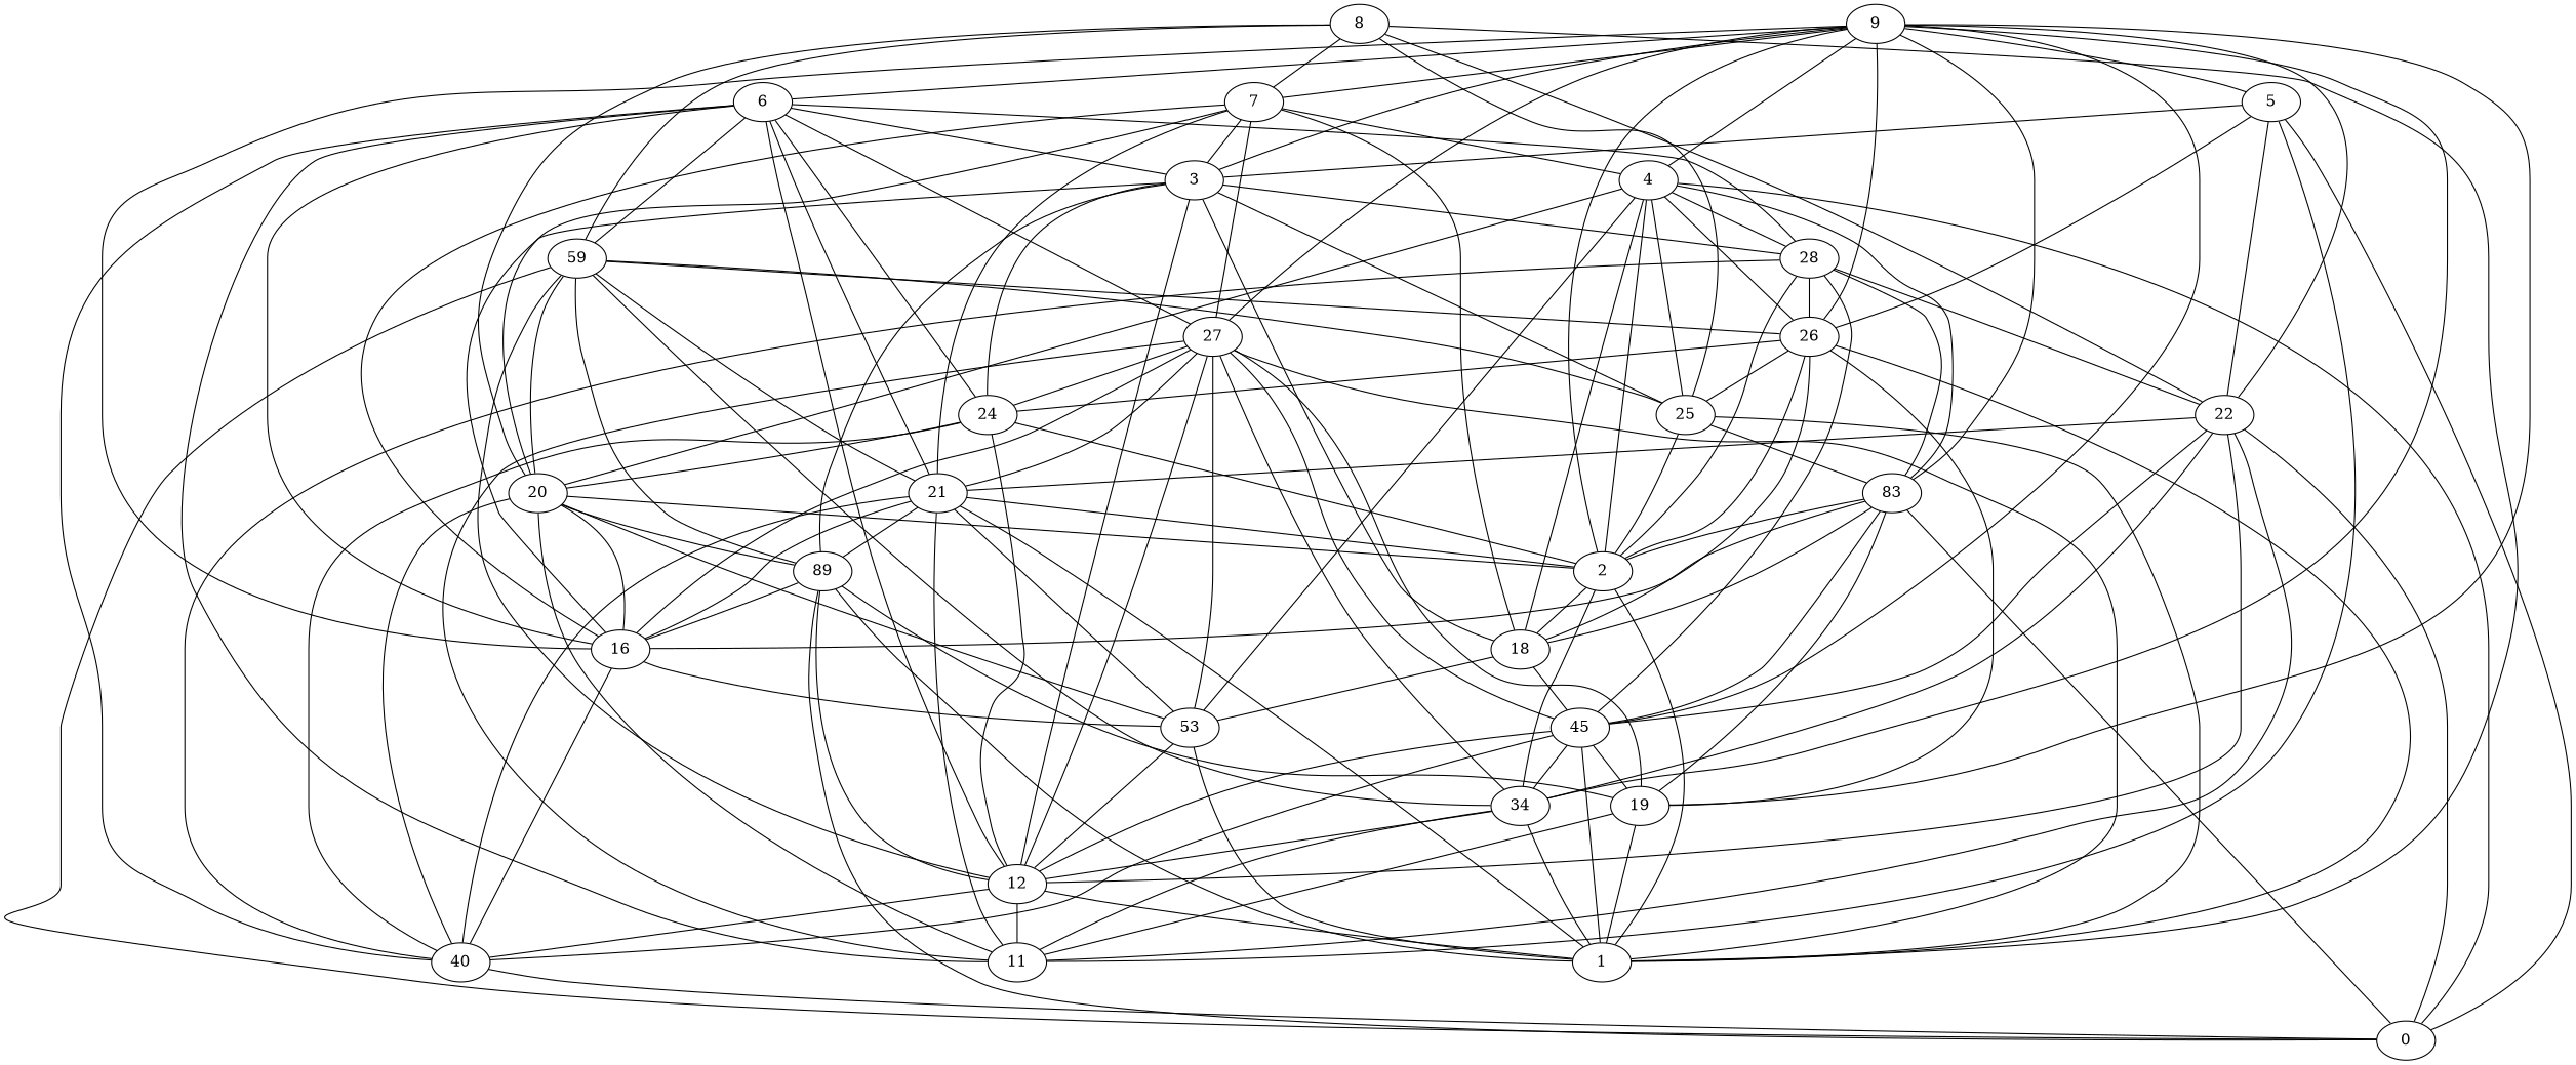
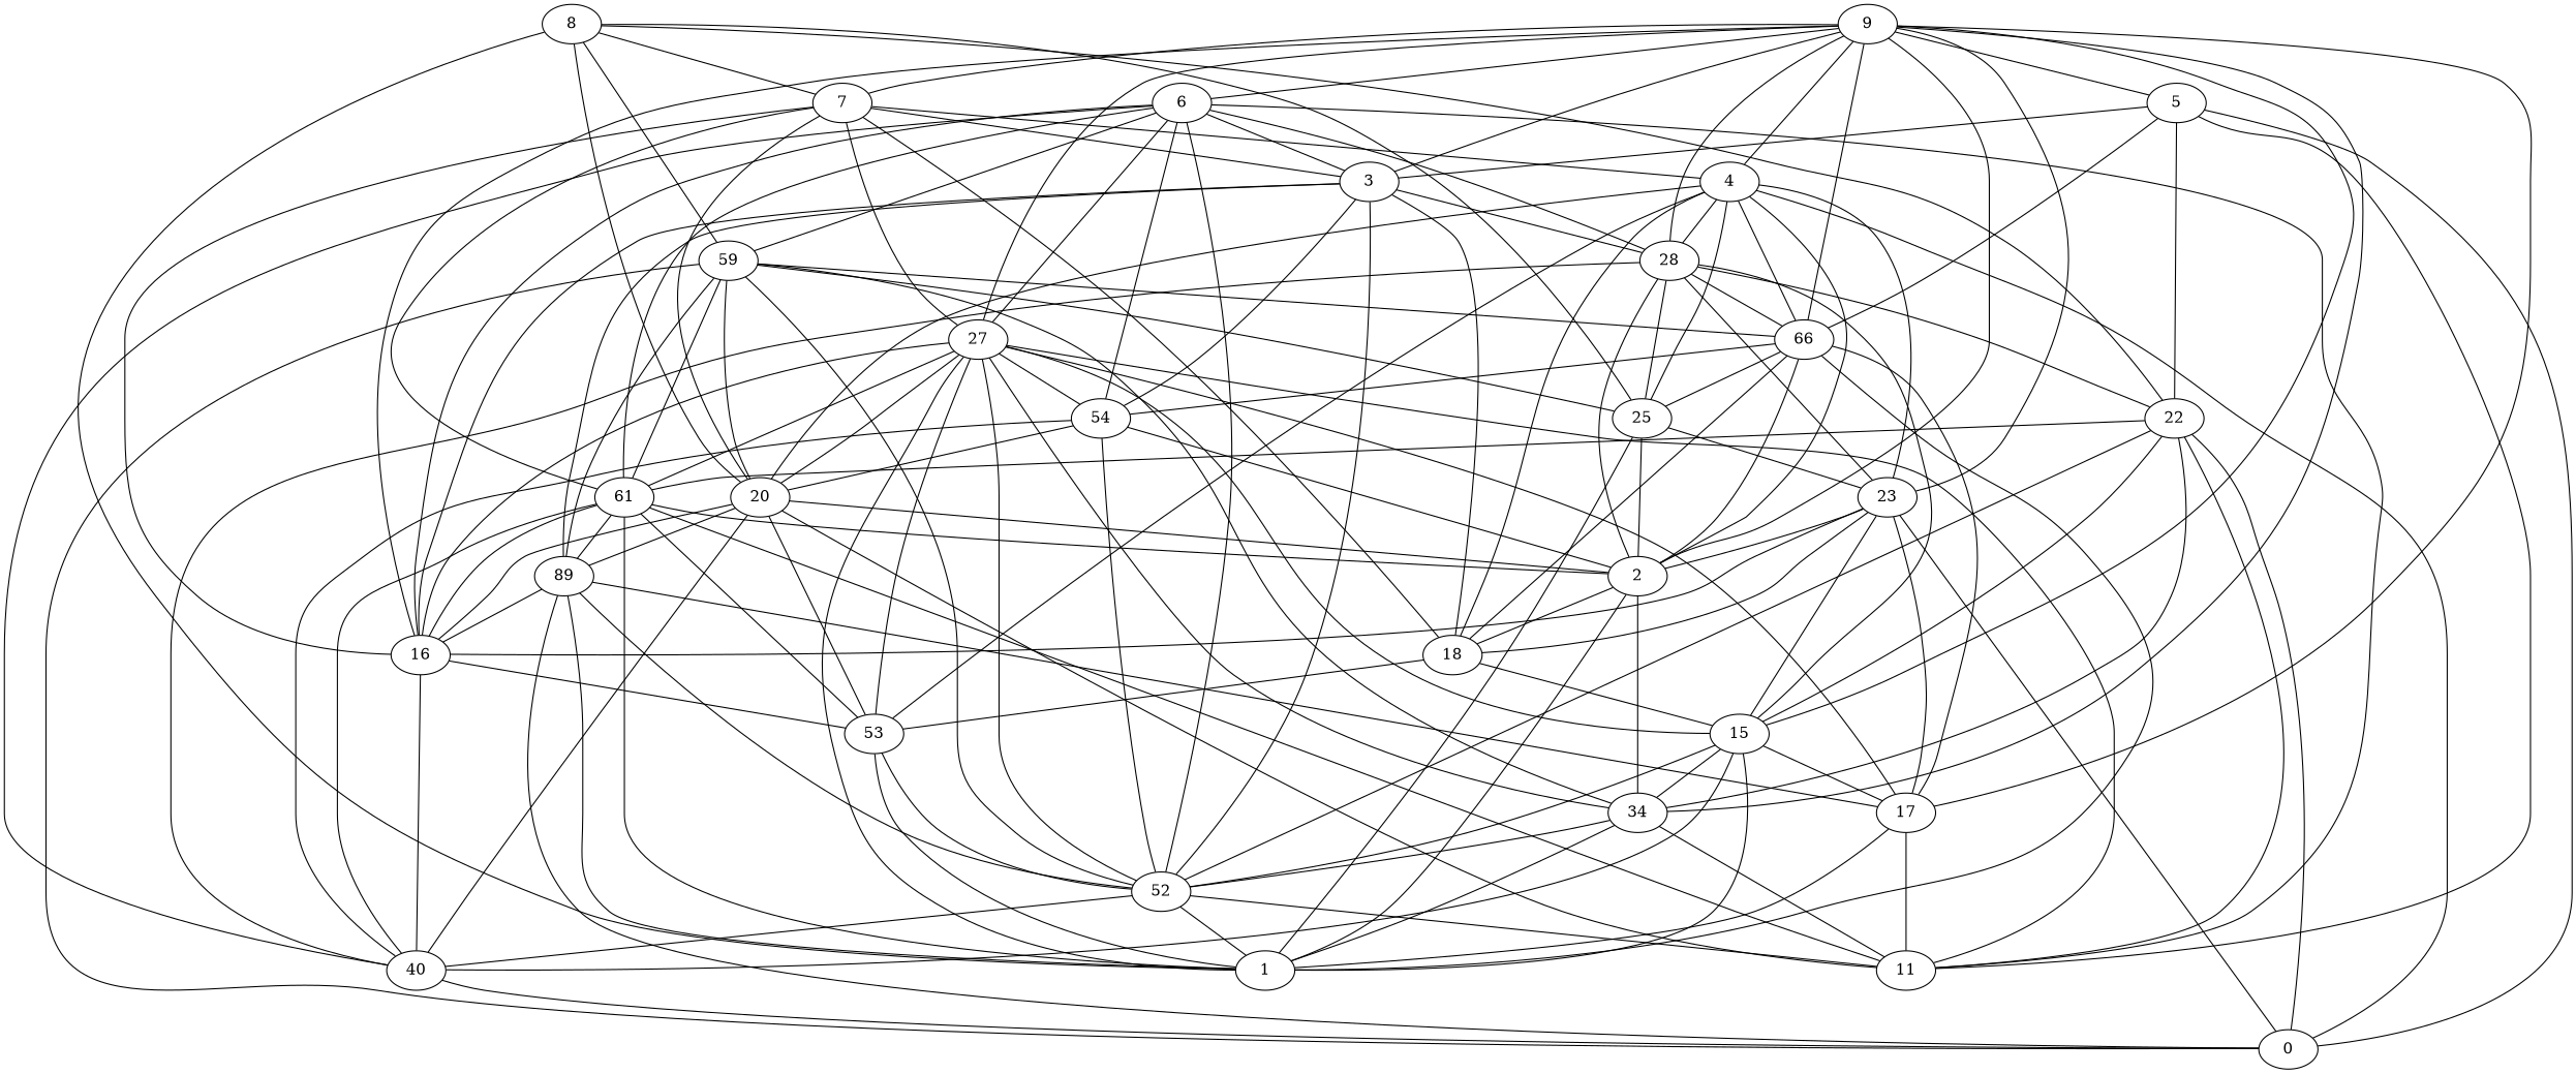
  digraph {
    edge [color=black dir=none]
    5
    16
    3
    0
-   26
+   26 [label=66]
    11
    22
    n8 [label=40]
    n9 [label=53]
-   12
-   24
+   12 [label=52]
+   24 [label=54]
    18
    n13 [label=89]
    28
    n15 [label=59]
    25
    20
    n18 [label=34]
-   21
+   21 [label=61]
    1
    2
-   23 [label=83]
-   15 [label=45]
+   23
+   15
    27
-   17 [label=19]
+   17
    9
    7
    4
    6
    8
    subgraph sub_1 {
      5
      16
      3
      0
      26
      11
      22
      n8
      n9
      12
      24
      18
      n13
      28
      n15
      25
      20
      n18
      21
      1
      2
      23
      15
      27
      17
      9
      7
      4
      6
      8
    }
    5 -> 3
    5 -> 0
    5 -> 26
    5 -> 11
    5 -> 22
    16 -> n8
    16 -> n9
    3 -> 16
    3 -> 12
    3 -> 24
    3 -> 18
    3 -> n13
    3 -> 28
    26 -> 24
    26 -> 18
    26 -> 25
    26 -> 1
    26 -> 2
    26 -> 17
    22 -> 0
    22 -> 11
    22 -> 12
    22 -> n18
    22 -> 21
    22 -> 15
    n8 -> 0
    n9 -> 12
    n9 -> 1
    12 -> 11
    12 -> n8
    12 -> 1
    24 -> n8
    24 -> 12
    24 -> 20
    24 -> 2
    18 -> n9
    18 -> 15
    n13 -> 16
    n13 -> 0
    n13 -> 12
    n13 -> 1
    n13 -> 17
    28 -> 26
    28 -> 22
    28 -> n8
-   3 -> 25
+   28 -> 25
    28 -> 2
    28 -> 23
    28 -> 15
    n15 -> 0
    n15 -> 26
    n15 -> 12
    n15 -> n13
    n15 -> 25
    n15 -> 20
    n15 -> n18
    n15 -> 21
    25 -> 1
    25 -> 2
    25 -> 23
    20 -> 16
    20 -> 11
    20 -> n8
    20 -> n9
    20 -> n13
    20 -> 2
    n18 -> 11
    n18 -> 12
    n18 -> 1
    21 -> 16
    21 -> 11
    21 -> n8
    21 -> n9
    21 -> n13
    21 -> 1
    21 -> 2
    2 -> 18
    2 -> n18
    2 -> 1
    23 -> 16
    23 -> 0
    23 -> 18
    23 -> 2
    23 -> 15
    23 -> 17
    15 -> n8
    15 -> 12
    15 -> n18
    15 -> 1
    15 -> 17
    27 -> 16
    27 -> 11
    27 -> n9
    27 -> 12
    27 -> 24
+   27 -> 20
    27 -> n18
    27 -> 21
    27 -> 1
    27 -> 15
    27 -> 17
    17 -> 11
    17 -> 1
    9 -> 5
    9 -> 16
    9 -> 3
    9 -> 26
-   9 -> 22
+   9 -> 28
    9 -> n18
    9 -> 2
    9 -> 23
    9 -> 15
    9 -> 27
    9 -> 17
    9 -> 7
    9 -> 4
    9 -> 6
    7 -> 16
    7 -> 3
    7 -> 18
    7 -> 20
    7 -> 21
    7 -> 27
    7 -> 4
    4 -> 0
    4 -> 26
    4 -> n9
    4 -> 18
    4 -> 28
    4 -> 25
    4 -> 20
    4 -> 2
    4 -> 23
    6 -> 16
    6 -> 3
    6 -> 11
    6 -> n8
    6 -> 12
    6 -> 24
    6 -> 28
    6 -> n15
    6 -> 21
    6 -> 27
    8 -> 22
    8 -> n15
    8 -> 25
    8 -> 20
    8 -> 1
    8 -> 7
  }
